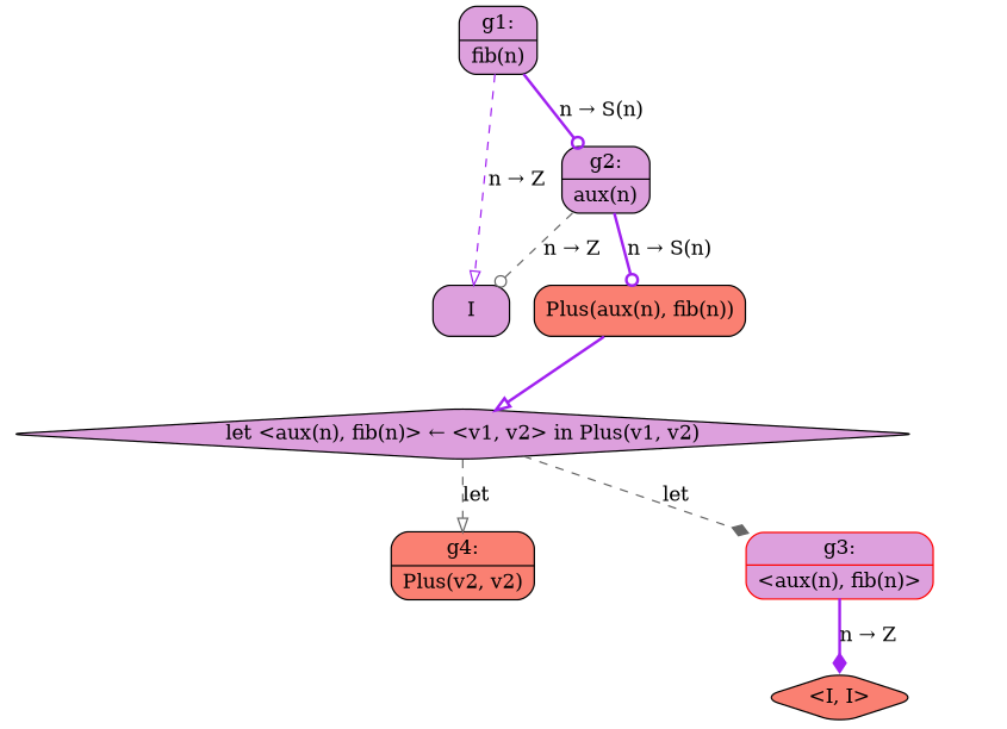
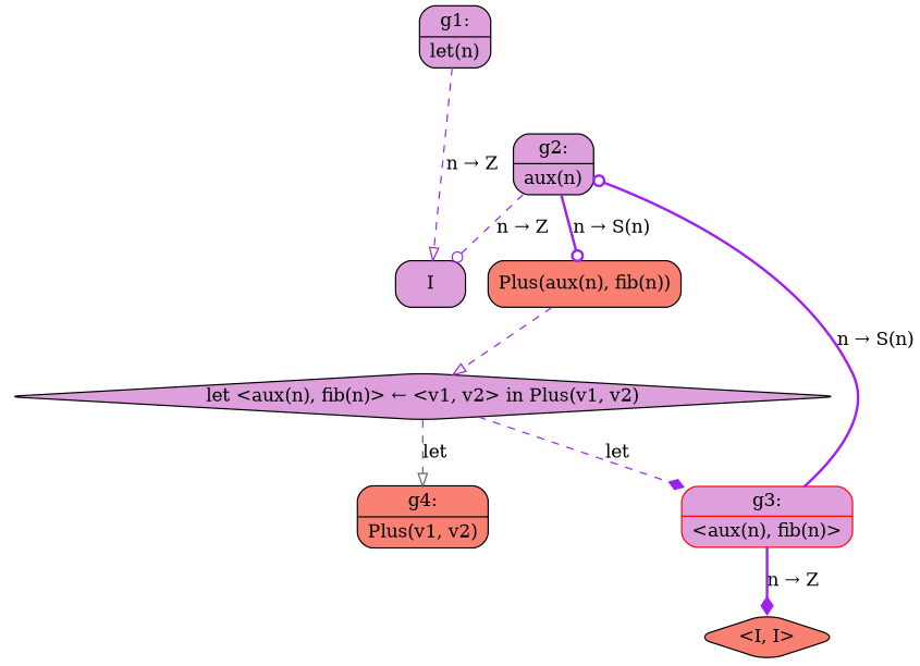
  digraph {
    fontname="DejaVu Serif"
    node [fillcolor=plum fontname="DejaVu Serif" shape=record style="rounded,filled"]
    edge [arrowhead=onormal color=purple fontname="DejaVu Serif" style=dashed]
-   n1 [label="{g1:|fib(n)}"]
+   n1 [label="{g1:|let(n)}"]
    n2 [label=I shape=box]
    n3 [label="{g2:|aux(n)}"]
    n4 [fillcolor=salmon label="Plus(aux(n), fib(n))" shape=box]
    n5 [label="let <aux(n), fib(n)> ← <v1, v2> in Plus(v1, v2)" shape=diamond]
    n6 [color=red label="{g3:|\<aux(n), fib(n)\>}"]
-   n7 [fillcolor=salmon label="{g4:|Plus(v2, v2)}"]
+   n7 [fillcolor=salmon label="{g4:|Plus(v1, v2)}"]
    n8 [fillcolor=salmon label="<I, I>" shape=diamond]
    n1 -> n2 [label="n → Z"]
-   n1 -> n3 [arrowhead=odot label="n → S(n)" style=bold]
-   n3 -> n2 [arrowhead=odot color=gray40 label="n → Z"]
+   n6 -> n3 [arrowhead=odot label="n → S(n)" style=bold]
+   n3 -> n2 [arrowhead=odot label="n → Z"]
    n3 -> n4 [arrowhead=odot label="n → S(n)" style=bold]
-   n4 -> n5 [style=bold]
-   n5 -> n6 [arrowhead=diamond color=gray40 label=let]
+   n4 -> n5
+   n5 -> n6 [arrowhead=diamond label=let]
    n5 -> n7 [color=gray40 label=let]
    n6 -> n8 [arrowhead=diamond label="n → Z" style=bold]
  }
